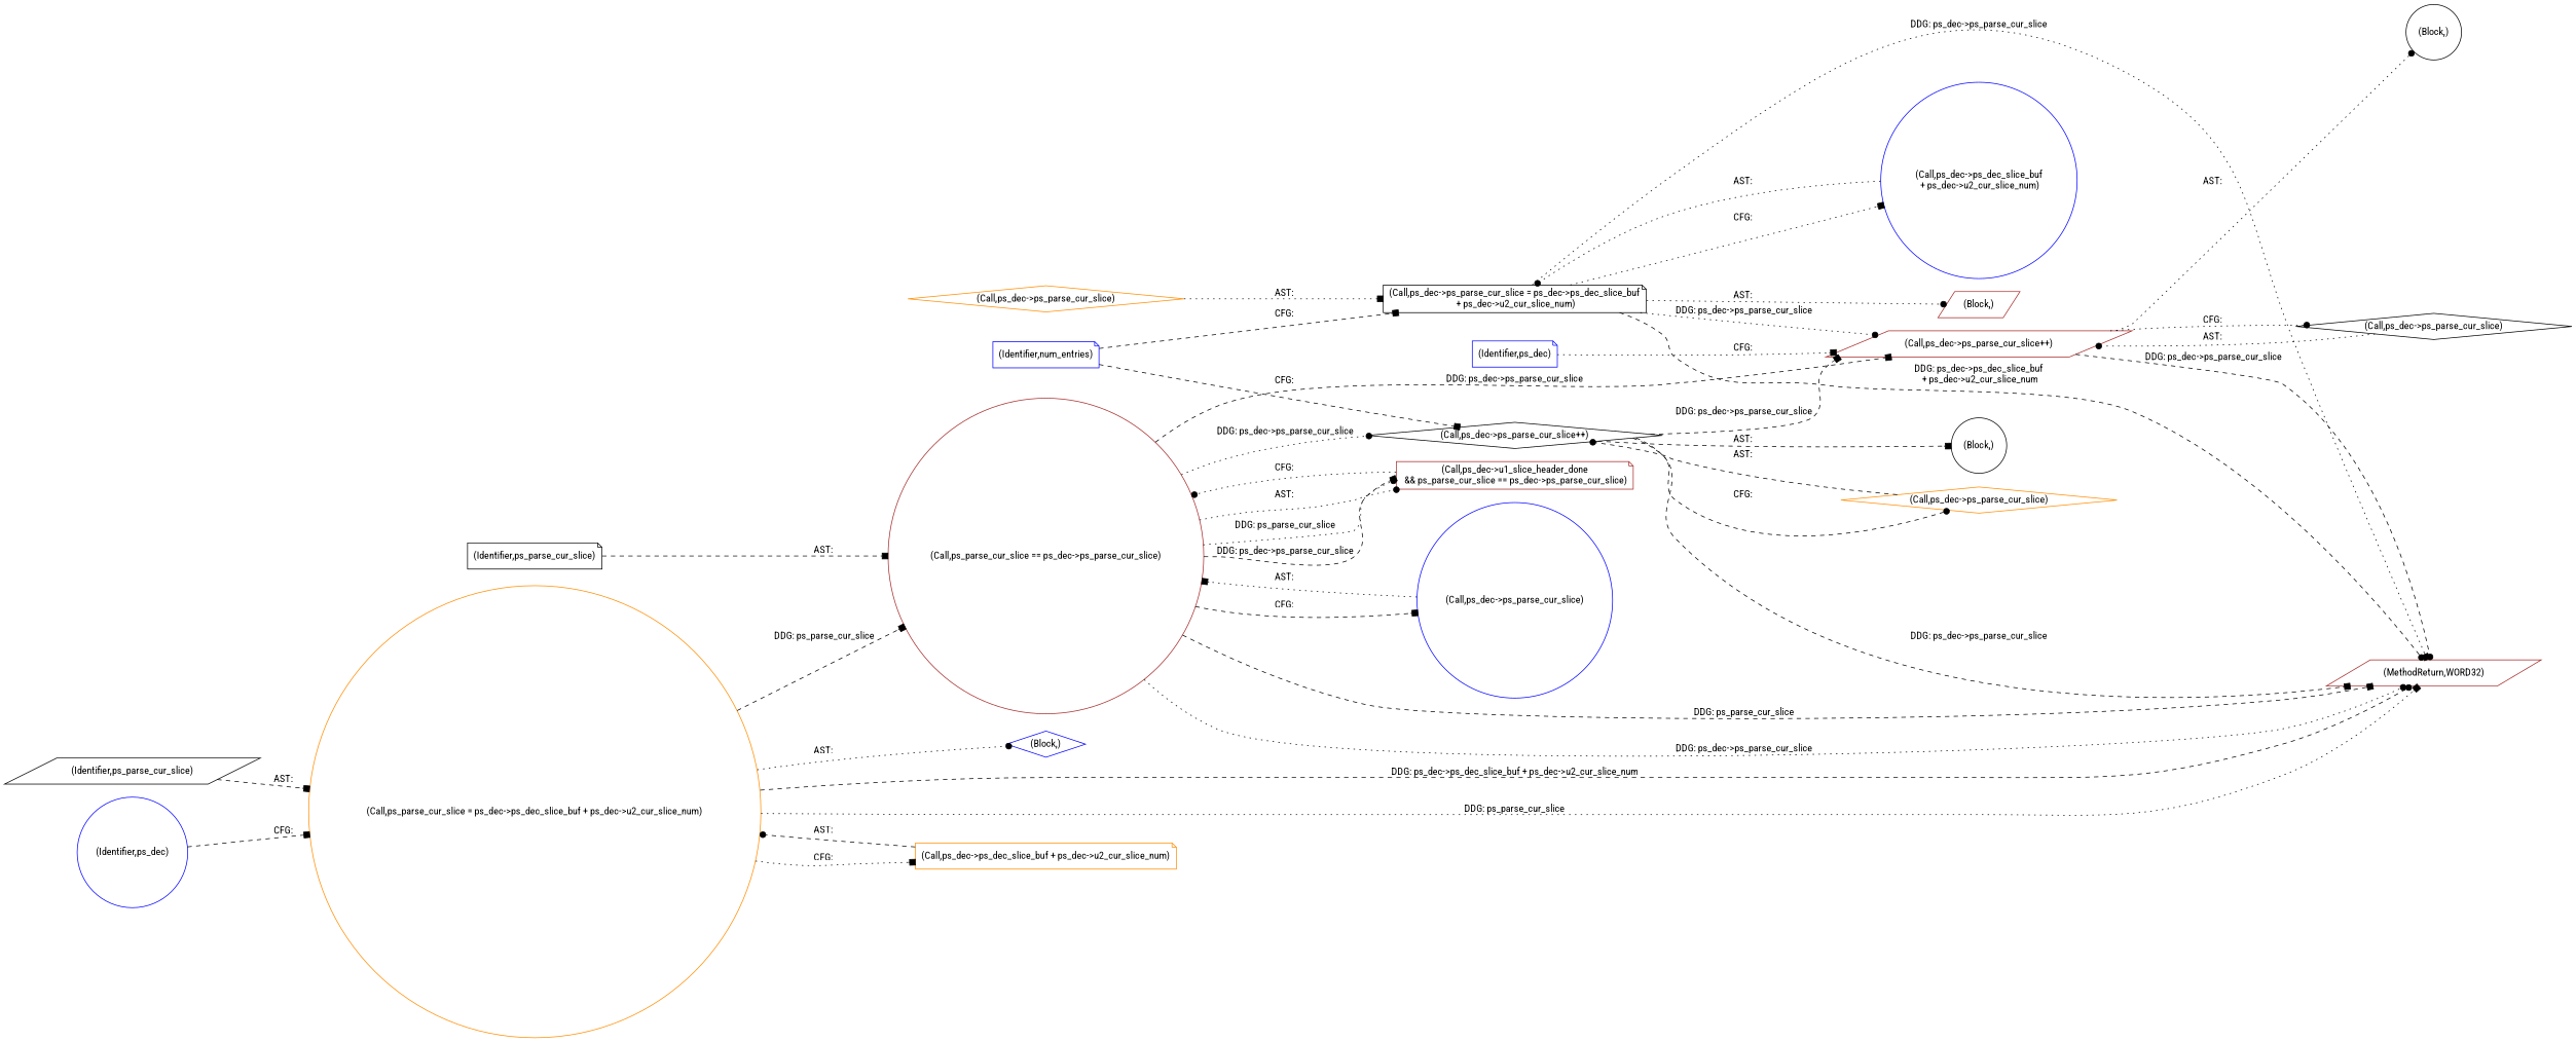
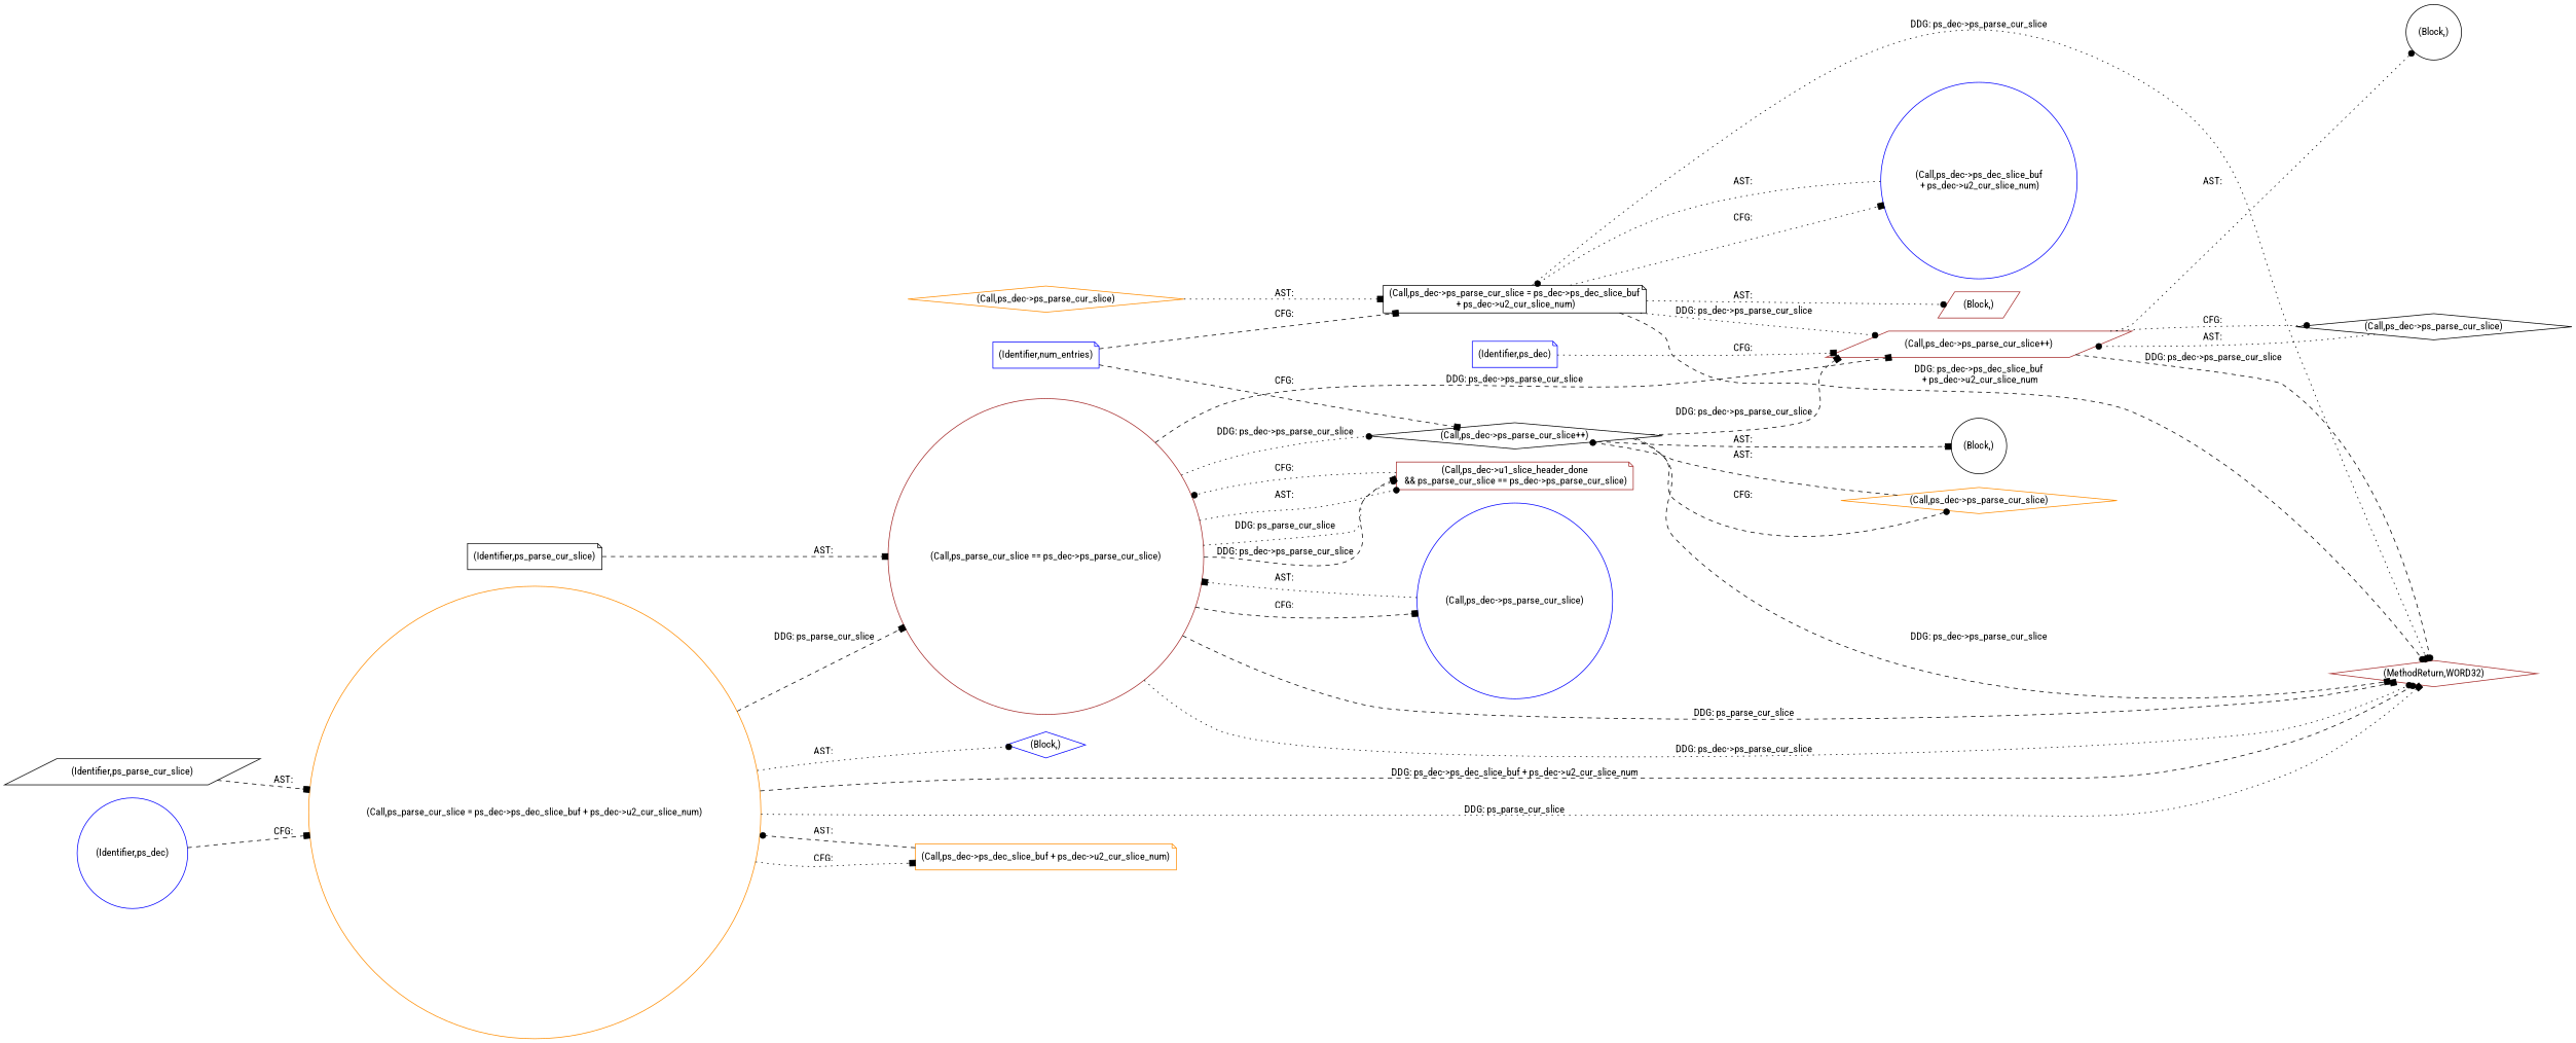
  digraph {
    rankdir=LR
    fontname="Roboto Condensed"
    node [color=black shape=circle fontname="Roboto Condensed"]
    edge [style=dotted arrowhead=box fontname="Roboto Condensed"]
    n1 [label="(Call,ps_dec->ps_parse_cur_slice++)" color=brown shape=parallelogram]
    n2 [label="(Block,)"]
-   n3 [label="(MethodReturn,WORD32)" color=brown shape=parallelogram]
+   n3 [label="(MethodReturn,WORD32)" color=brown shape=diamond]
    n4 [label="(Call,ps_dec->ps_parse_cur_slice)" shape=diamond]
    n5 [label="(Call,ps_parse_cur_slice == ps_dec->ps_parse_cur_slice)" color=brown]
    n6 [label="(Call,ps_dec->ps_parse_cur_slice++)" shape=diamond]
    n7 [label="(Call,ps_dec->u1_slice_header_done\n && ps_parse_cur_slice == ps_dec->ps_parse_cur_slice)" color=brown shape=note]
    n8 [label="(Call,ps_dec->ps_parse_cur_slice)" color=blue]
    n9 [label="(Call,ps_parse_cur_slice = ps_dec->ps_dec_slice_buf + ps_dec->u2_cur_slice_num)" color=darkorange]
    n10 [label="(Call,ps_dec->ps_dec_slice_buf + ps_dec->u2_cur_slice_num)" color=darkorange shape=note]
    n11 [label="(Block,)" color=blue shape=diamond]
    n12 [label="(Call,ps_dec->ps_parse_cur_slice = ps_dec->ps_dec_slice_buf\n + ps_dec->u2_cur_slice_num)" shape=note]
    n13 [label="(Call,ps_dec->ps_dec_slice_buf\n + ps_dec->u2_cur_slice_num)" color=blue]
    n14 [label="(Block,)" color=brown shape=parallelogram]
    n15 [label="(Block,)"]
    n16 [label="(Call,ps_dec->ps_parse_cur_slice)" color=darkorange shape=diamond]
    n17 [label="(Identifier,ps_parse_cur_slice)" shape=parallelogram]
    n18 [label="(Call,ps_dec->ps_parse_cur_slice)" color=darkorange shape=diamond]
    n19 [label="(Identifier,ps_dec)" color=blue shape=note]
    n20 [label="(Identifier,ps_parse_cur_slice)" shape=note]
    n21 [label="(Identifier,num_entries)" color=blue shape=note]
    n22 [label="(Identifier,ps_dec)" color=blue]
    n1 -> n2 [label="AST: " arrowhead=dot]
    n1 -> n3 [label="DDG: ps_dec->ps_parse_cur_slice" style=dashed arrowhead=dot]
    n1 -> n4 [label="CFG: " arrowhead=dot]
    n4 -> n1 [label="AST: " arrowhead=dot]
    n5 -> n1 [label="DDG: ps_dec->ps_parse_cur_slice" style=dashed]
    n5 -> n3 [label="DDG: ps_dec->ps_parse_cur_slice" arrowhead=dot]
    n5 -> n3 [label="DDG: ps_parse_cur_slice" style=dashed]
    n5 -> n6 [label="DDG: ps_dec->ps_parse_cur_slice" arrowhead=dot]
    n5 -> n7 [label="AST: " arrowhead=dot]
    n5 -> n7 [label="DDG: ps_parse_cur_slice" arrowhead=dot]
    n5 -> n7 [label="DDG: ps_dec->ps_parse_cur_slice" style=dashed]
    n5 -> n8 [label="CFG: " style=dashed]
    n6 -> n1 [label="DDG: ps_dec->ps_parse_cur_slice" style=dashed]
    n6 -> n3 [label="DDG: ps_dec->ps_parse_cur_slice" style=dashed]
    n6 -> n15 [label="AST: " style=dashed]
    n6 -> n16 [label="CFG: " style=dashed arrowhead=dot]
    n7 -> n5 [label="CFG: " arrowhead=dot]
    n8 -> n5 [label="AST: "]
    n9 -> n3 [label="DDG: ps_dec->ps_dec_slice_buf + ps_dec->u2_cur_slice_num" style=dashed arrowhead=dot]
    n9 -> n3 [label="DDG: ps_parse_cur_slice"]
    n9 -> n5 [label="DDG: ps_parse_cur_slice" style=dashed]
    n9 -> n10 [label="CFG: "]
    n9 -> n11 [label="AST: " arrowhead=dot]
    n10 -> n9 [label="AST: " style=dashed arrowhead=dot]
    n12 -> n1 [label="DDG: ps_dec->ps_parse_cur_slice" arrowhead=dot]
    n12 -> n3 [label="DDG: ps_dec->ps_parse_cur_slice"]
    n12 -> n3 [label="DDG: ps_dec->ps_dec_slice_buf\n + ps_dec->u2_cur_slice_num" style=dashed arrowhead=dot]
    n12 -> n13 [label="CFG: "]
    n12 -> n14 [label="AST: " arrowhead=dot]
    n13 -> n12 [label="AST: " arrowhead=dot]
    n16 -> n6 [label="AST: " style=dashed arrowhead=dot]
    n17 -> n9 [label="AST: " style=dashed]
    n18 -> n12 [label="AST: "]
    n19 -> n1 [label="CFG: "]
    n20 -> n5 [label="AST: " style=dashed]
    n21 -> n6 [label="CFG: " style=dashed]
    n21 -> n12 [label="CFG: " style=dashed]
    n22 -> n9 [label="CFG: " style=dashed]
  }
